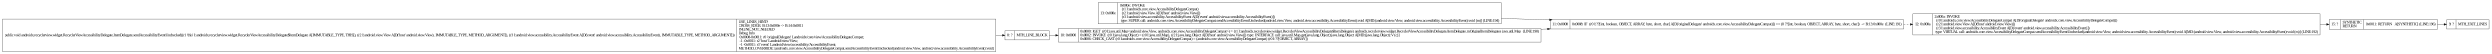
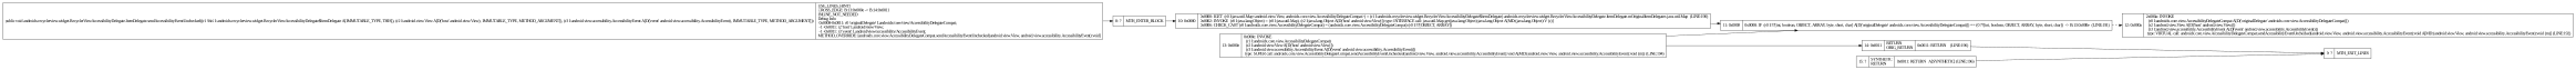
  digraph {
    fontname="Liberation Serif"
    rankdir=LR
    node [fontname="Liberation Serif" shape=record]
    edge [fontname="Liberation Serif"]
-   n1 [label="{8\:\ ?|MTH_LINE_BLOCK\l}"]
+   n1 [label="{8\:\ ?|MTH_ENTER_BLOCK\l}"]
    n2 [label="{10\:\ 0x0000|0x0000: IGET  (r0 I:java.util.Map\<android.view.View, androidx.core.view.AccessibilityDelegateCompat\>) = (r1 I:androidx.recyclerview.widget.RecyclerViewAccessibilityDelegate$ItemDelegate) androidx.recyclerview.widget.RecyclerViewAccessibilityDelegate.ItemDelegate.mOriginalItemDelegates java.util.Map  (LINE:190)\l0x0002: INVOKE  (r0 I:java.lang.Object) = (r0 I:java.util.Map), (r2 I:java.lang.Object A[D('host' android.view.View)]) type: INTERFACE call: java.util.Map.get(java.lang.Object):java.lang.Object A[MD:(java.lang.Object):V (c)]\l0x0006: CHECK_CAST (r0 I:androidx.core.view.AccessibilityDelegateCompat) = (androidx.core.view.AccessibilityDelegateCompat) (r0 I:??[OBJECT, ARRAY]) \l}"]
    n3 [label="{11\:\ 0x0008|0x0008: IF  (r0 I:??[int, boolean, OBJECT, ARRAY, byte, short, char] A[D('originalDelegate' androidx.core.view.AccessibilityDelegateCompat)]) == (0 ??[int, boolean, OBJECT, ARRAY, byte, short, char])  \-\> B:13:0x000e  (LINE:191)\l}"]
    n4 [label="{12\:\ 0x000a|2x000a: INVOKE  \l  (r0 I:androidx.core.view.AccessibilityDelegateCompat A[D('originalDelegate' androidx.core.view.AccessibilityDelegateCompat)])\l  (r2 I:android.view.View A[D('host' android.view.View)])\l  (r3 I:android.view.accessibility.AccessibilityEvent A[D('event' android.view.accessibility.AccessibilityEvent)])\l type: VIRTUAL call: androidx.core.view.AccessibilityDelegateCompat.sendAccessibilityEventUnchecked(android.view.View, android.view.accessibility.AccessibilityEvent):void A[MD:(android.view.View, android.view.accessibility.AccessibilityEvent):void (m)] (LINE:192)\l}"]
    n5 [label="{15\:\ ?|SYNTHETIC\lRETURN\l|0x0011: RETURN   A[SYNTHETIC] (LINE:196)\l}"]
    n6 [label="{13\:\ 0x000e|0x000e: INVOKE  \l  (r1 I:androidx.core.view.AccessibilityDelegateCompat)\l  (r2 I:android.view.View A[D('host' android.view.View)])\l  (r3 I:android.view.accessibility.AccessibilityEvent A[D('event' android.view.accessibility.AccessibilityEvent)])\l type: SUPER call: androidx.core.view.AccessibilityDelegateCompat.sendAccessibilityEventUnchecked(android.view.View, android.view.accessibility.AccessibilityEvent):void A[MD:(android.view.View, android.view.accessibility.AccessibilityEvent):void (m)] (LINE:194)\l}"]
+   n7 [label="{14\:\ 0x0011|RETURN\lORIG_RETURN\l|0x0011: RETURN    (LINE:196)\l}"]
    n8 [label="{9\:\ ?|MTH_EXIT_LINES\l}"]
    n9 [label="{public void androidx.recyclerview.widget.RecyclerViewAccessibilityDelegate.ItemDelegate.sendAccessibilityEventUnchecked((r1 'this' I:androidx.recyclerview.widget.RecyclerViewAccessibilityDelegate$ItemDelegate A[IMMUTABLE_TYPE, THIS]), (r2 I:android.view.View A[D('host' android.view.View), IMMUTABLE_TYPE, METHOD_ARGUMENT]), (r3 I:android.view.accessibility.AccessibilityEvent A[D('event' android.view.accessibility.AccessibilityEvent), IMMUTABLE_TYPE, METHOD_ARGUMENT]))  | USE_LINES_HINTS\lCROSS_EDGE: B:13:0x000e \-\> B:14:0x0011\lINLINE_NOT_NEEDED\lDebug Info:\l  0x0008\-0x0011: r0 'originalDelegate' Landroidx\/core\/view\/AccessibilityDelegateCompat;\l  \-1 \-0x0011: r2 'host' Landroid\/view\/View;\l  \-1 \-0x0011: r3 'event' Landroid\/view\/accessibility\/AccessibilityEvent;\lMETHOD_OVERRIDE: [androidx.core.view.AccessibilityDelegateCompat.sendAccessibilityEventUnchecked(android.view.View, android.view.accessibility.AccessibilityEvent):void]\l}"]
    n1 -> n2
    n2 -> n3
    n3 -> n4 [style=dashed]
-   n4 -> n5
    n5 -> n8
    n6 -> n3
+   n6 -> n7
+   n7 -> n8
    n9 -> n1
  }
